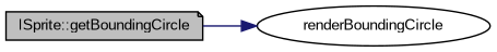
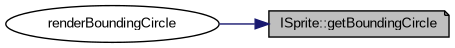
  digraph {
    rankdir=RL
    fontname="Liberation Sans"
    node [color=black fontname="Liberation Sans" fontsize=10 style=filled]
    n1 [fillcolor=grey75 fontcolor=black height=0.2 label="ISprite::getBoundingCircle" shape=note width=0.4]
    n2 [fillcolor=white height=0.2 label=renderBoundingCircle shape=ellipse width=0.4]
-   n2 -> n1 [color=midnightblue dir=back fontname="Liberation Sans" fontsize=10 labelfontname=Helvetica labelfontsize=10 style=solid]
+   n1 -> n2 [color=midnightblue dir=back fontname="Liberation Sans" fontsize=10 labelfontname=Helvetica labelfontsize=10 style=solid]
  }
